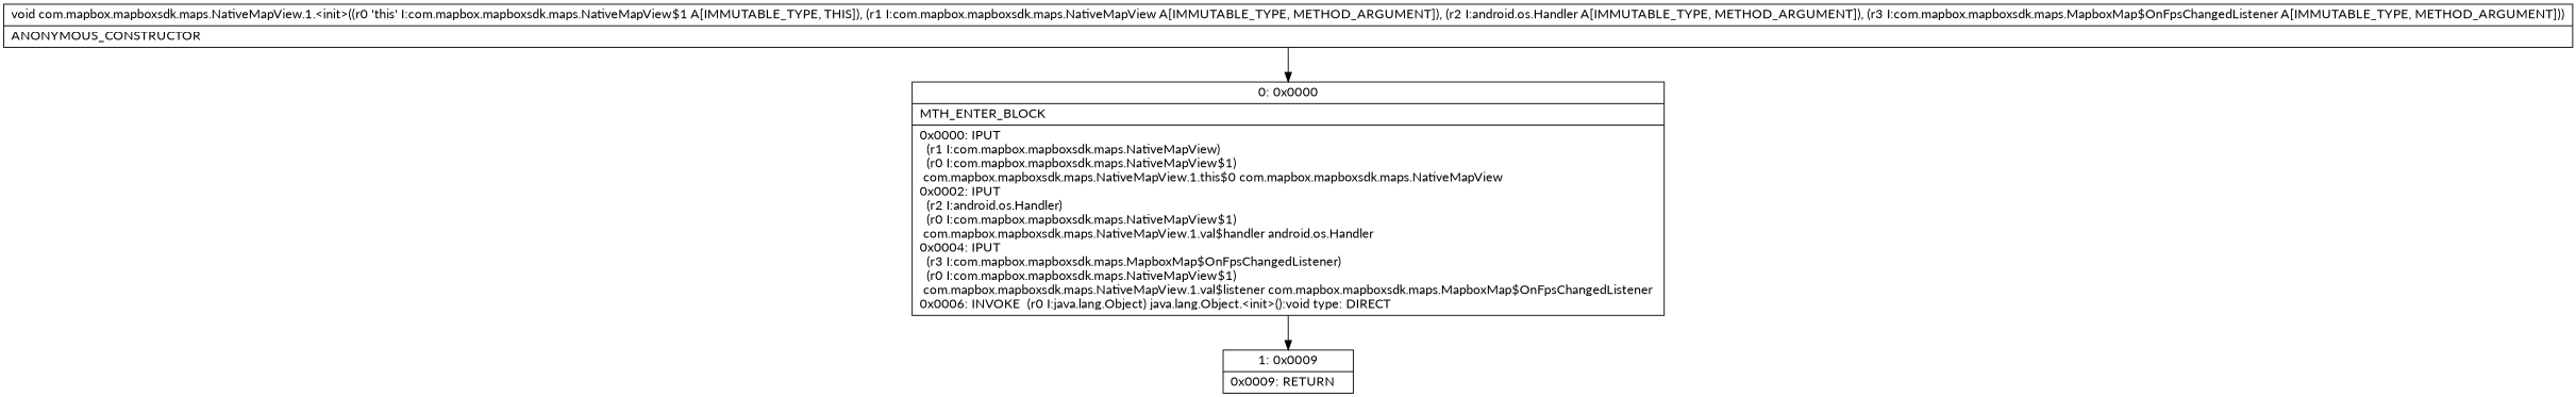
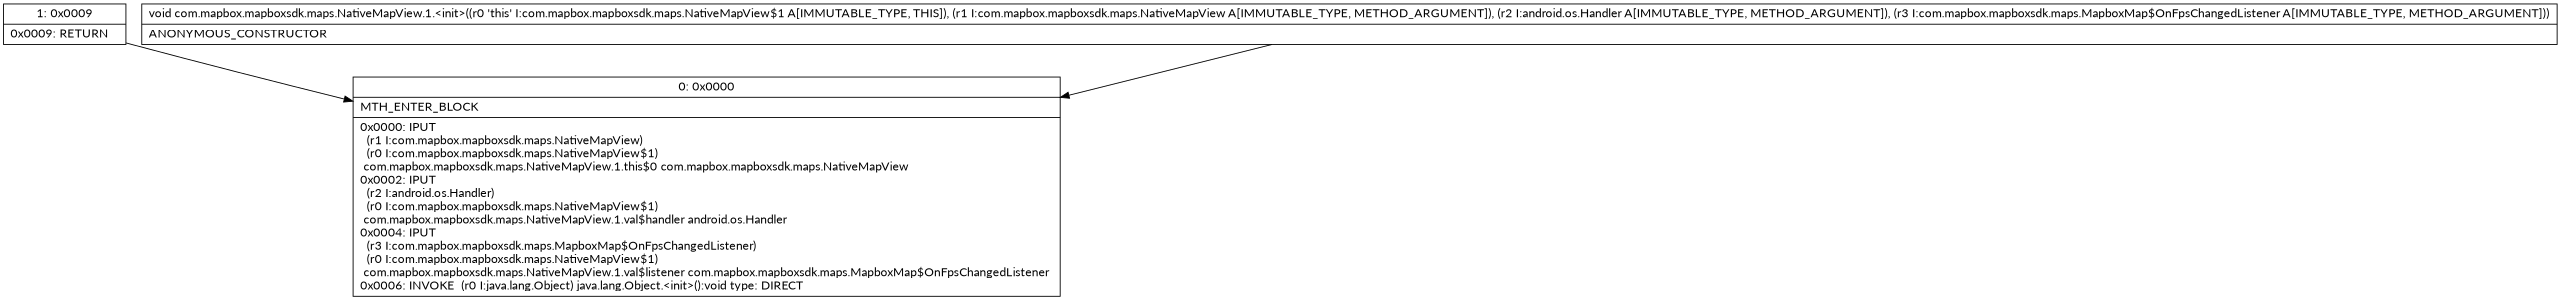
  digraph {
    fontname=Lato
    node [shape=record fontname=Lato]
    edge [fontname=Lato]
    n1 [label="{0\:\ 0x0000|MTH_ENTER_BLOCK\l|0x0000: IPUT  \l  (r1 I:com.mapbox.mapboxsdk.maps.NativeMapView)\l  (r0 I:com.mapbox.mapboxsdk.maps.NativeMapView$1)\l com.mapbox.mapboxsdk.maps.NativeMapView.1.this$0 com.mapbox.mapboxsdk.maps.NativeMapView \l0x0002: IPUT  \l  (r2 I:android.os.Handler)\l  (r0 I:com.mapbox.mapboxsdk.maps.NativeMapView$1)\l com.mapbox.mapboxsdk.maps.NativeMapView.1.val$handler android.os.Handler \l0x0004: IPUT  \l  (r3 I:com.mapbox.mapboxsdk.maps.MapboxMap$OnFpsChangedListener)\l  (r0 I:com.mapbox.mapboxsdk.maps.NativeMapView$1)\l com.mapbox.mapboxsdk.maps.NativeMapView.1.val$listener com.mapbox.mapboxsdk.maps.MapboxMap$OnFpsChangedListener \l0x0006: INVOKE  (r0 I:java.lang.Object) java.lang.Object.\<init\>():void type: DIRECT \l}"]
    n2 [label="{1\:\ 0x0009|0x0009: RETURN   \l}"]
    n3 [label="{void com.mapbox.mapboxsdk.maps.NativeMapView.1.\<init\>((r0 'this' I:com.mapbox.mapboxsdk.maps.NativeMapView$1 A[IMMUTABLE_TYPE, THIS]), (r1 I:com.mapbox.mapboxsdk.maps.NativeMapView A[IMMUTABLE_TYPE, METHOD_ARGUMENT]), (r2 I:android.os.Handler A[IMMUTABLE_TYPE, METHOD_ARGUMENT]), (r3 I:com.mapbox.mapboxsdk.maps.MapboxMap$OnFpsChangedListener A[IMMUTABLE_TYPE, METHOD_ARGUMENT]))  | ANONYMOUS_CONSTRUCTOR\l}"]
-   n1 -> n2
+   n2 -> n1
    n3 -> n1
  }
